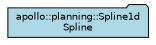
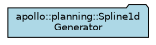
  digraph {
    rankdir=LR
-   n1 [color=black fillcolor=lightblue fontname=Helvetica fontsize=10 height=0.2 label="apollo::planning::Spline1d\lSpline" shape=folder style=filled width=0.4]
+   n1 [color=black fillcolor=lightblue fontname=Helvetica fontsize=10 height=0.2 label="apollo::planning::Spline1d\lGenerator" shape=folder style=filled width=0.4]
  }
